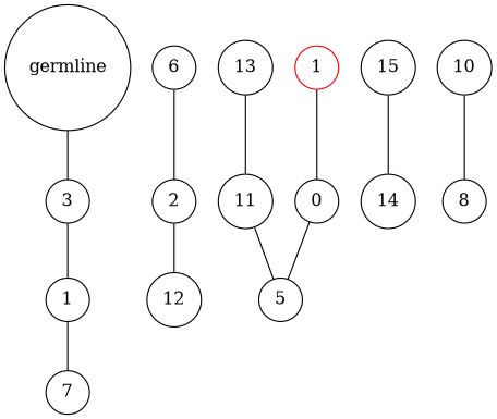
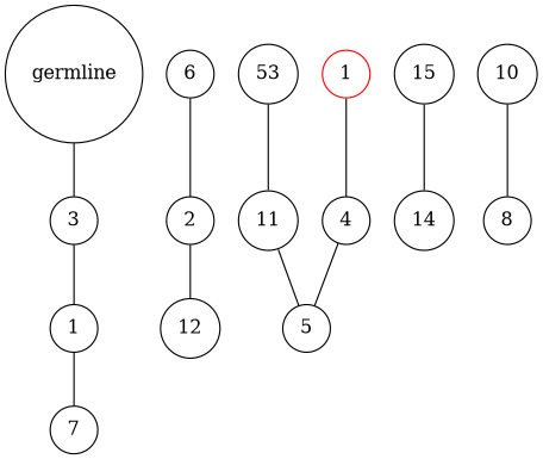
  graph {
    rankdir=UD
    splines=line
    node [shape=circle]
    n1 [label=germline]
    n2 [label=3]
    n3 [label=1]
    n4 [label=7]
    n5 [label=6]
    n6 [label=2]
    n7 [label=12]
-   n8 [label=13]
+   n8 [label=53]
    n9 [label=11]
    n10 [color=red label=1]
-   n11 [label=0]
+   n11 [label=4]
    n12 [label=5]
    n13 [label=15]
    n14 [label=14]
    n15 [label=10]
    n16 [label=8]
    n1 -- n2
    n2 -- n3
    n3 -- n4
    n5 -- n6
    n6 -- n7
    n8 -- n9
    n9 -- n12
    n10 -- n11
    n11 -- n12
    n13 -- n14
    n15 -- n16
  }
